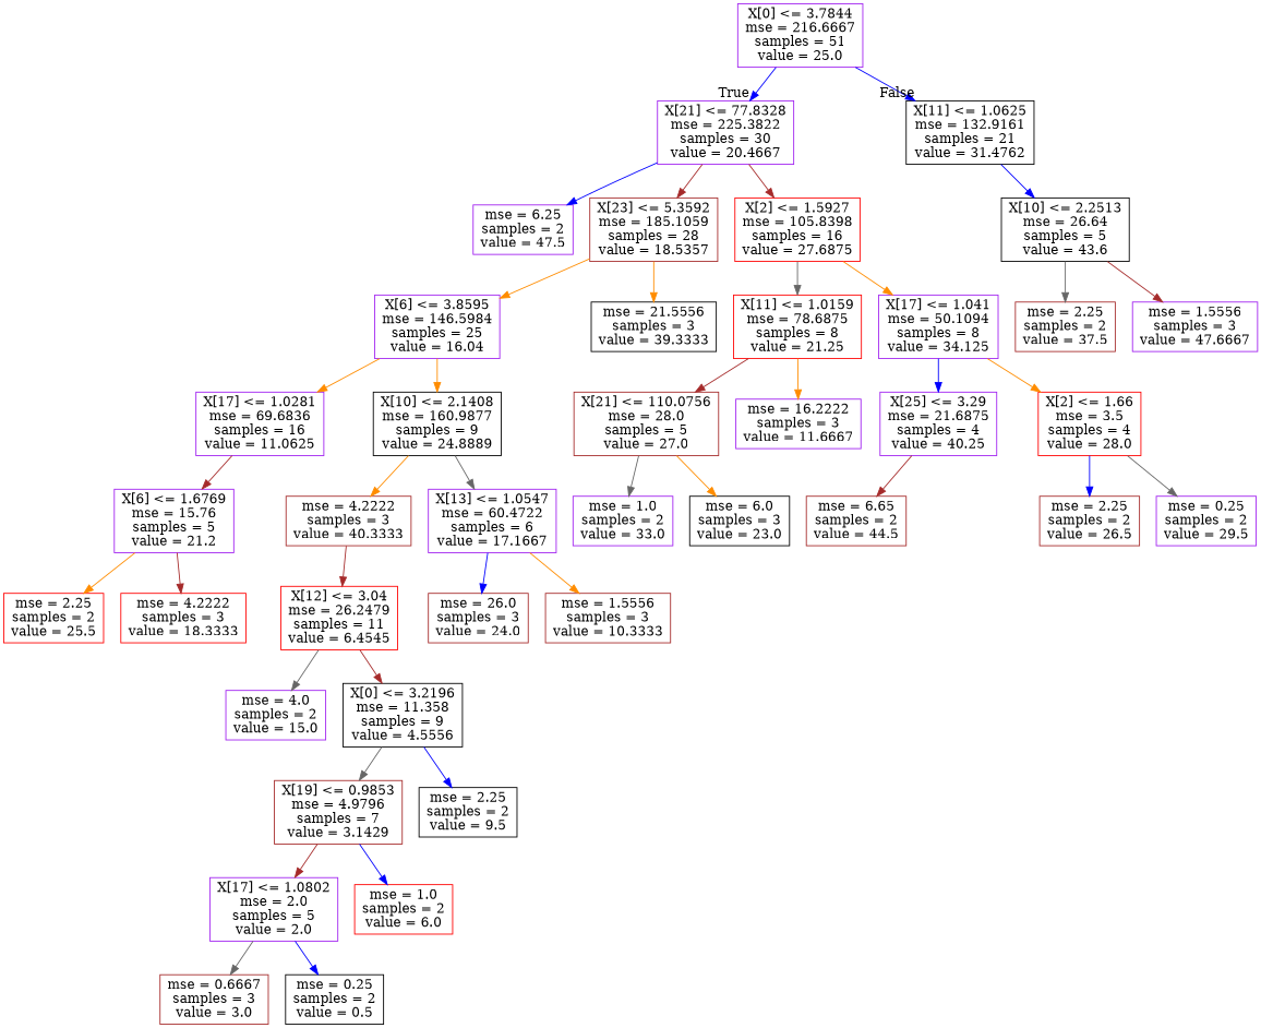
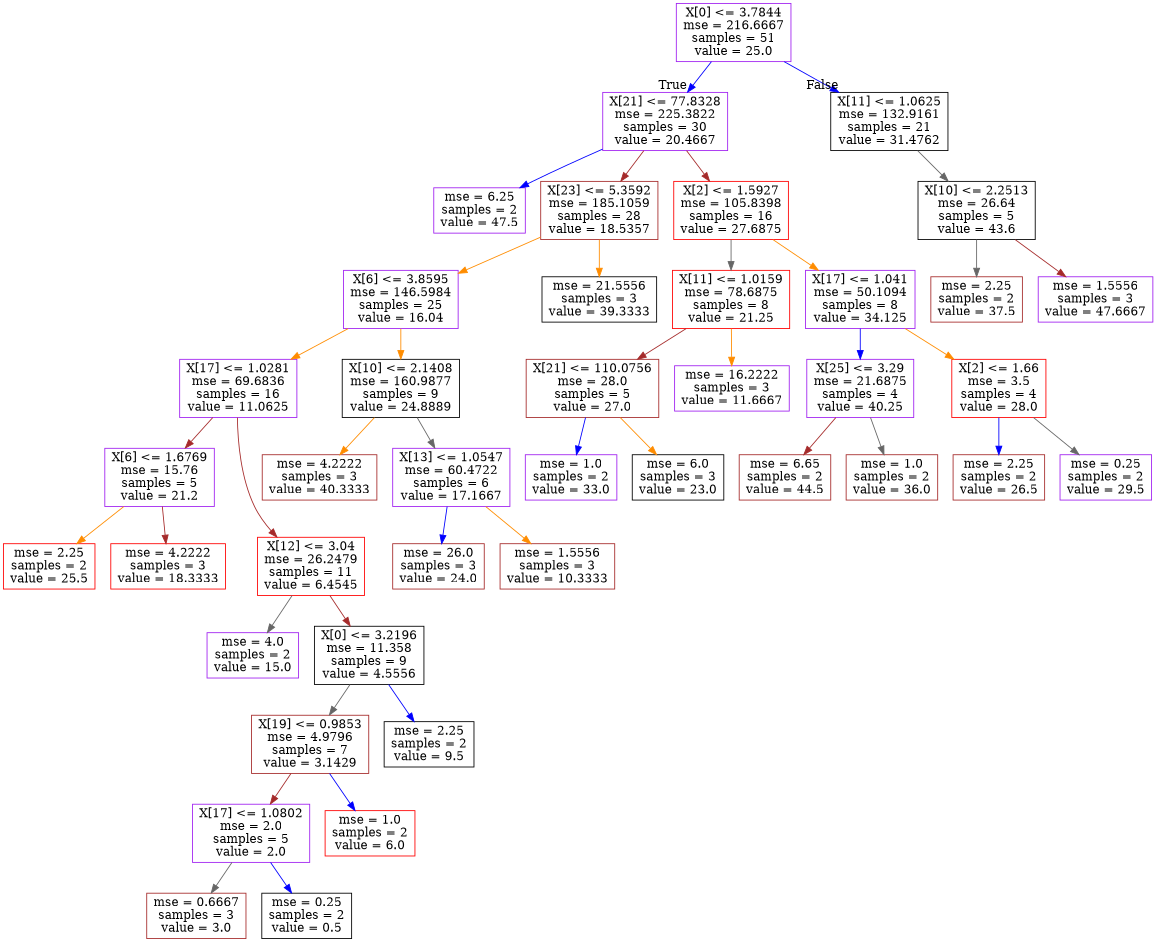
  digraph {
    node [color=purple shape=box]
    edge [color=blue]
    n1 [label="X[0] <= 3.7844\nmse = 216.6667\nsamples = 51\nvalue = 25.0"]
    n2 [label="X[21] <= 77.8328\nmse = 225.3822\nsamples = 30\nvalue = 20.4667"]
    n3 [color=black label="X[11] <= 1.0625\nmse = 132.9161\nsamples = 21\nvalue = 31.4762"]
    n4 [label="mse = 6.25\nsamples = 2\nvalue = 47.5"]
    n5 [color=brown label="X[23] <= 5.3592\nmse = 185.1059\nsamples = 28\nvalue = 18.5357"]
    n6 [color=red label="X[2] <= 1.5927\nmse = 105.8398\nsamples = 16\nvalue = 27.6875"]
    n7 [color=black label="X[10] <= 2.2513\nmse = 26.64\nsamples = 5\nvalue = 43.6"]
    n8 [label="X[6] <= 3.8595\nmse = 146.5984\nsamples = 25\nvalue = 16.04"]
    n9 [color=black label="mse = 21.5556\nsamples = 3\nvalue = 39.3333"]
    n10 [label="X[17] <= 1.0281\nmse = 69.6836\nsamples = 16\nvalue = 11.0625"]
    n11 [color=black label="X[10] <= 2.1408\nmse = 160.9877\nsamples = 9\nvalue = 24.8889"]
    n12 [label="X[6] <= 1.6769\nmse = 15.76\nsamples = 5\nvalue = 21.2"]
    n13 [color=red label="X[12] <= 3.04\nmse = 26.2479\nsamples = 11\nvalue = 6.4545"]
    n14 [color=brown label="mse = 4.2222\nsamples = 3\nvalue = 40.3333"]
    n15 [label="X[13] <= 1.0547\nmse = 60.4722\nsamples = 6\nvalue = 17.1667"]
    n16 [color=red label="mse = 2.25\nsamples = 2\nvalue = 25.5"]
    n17 [color=red label="mse = 4.2222\nsamples = 3\nvalue = 18.3333"]
    n18 [label="mse = 4.0\nsamples = 2\nvalue = 15.0"]
    n19 [color=black label="X[0] <= 3.2196\nmse = 11.358\nsamples = 9\nvalue = 4.5556"]
    n20 [color=brown label="X[19] <= 0.9853\nmse = 4.9796\nsamples = 7\nvalue = 3.1429"]
    n21 [color=black label="mse = 2.25\nsamples = 2\nvalue = 9.5"]
    n22 [label="X[17] <= 1.0802\nmse = 2.0\nsamples = 5\nvalue = 2.0"]
    n23 [color=red label="mse = 1.0\nsamples = 2\nvalue = 6.0"]
    n24 [color=brown label="mse = 0.6667\nsamples = 3\nvalue = 3.0"]
    n25 [color=black label="mse = 0.25\nsamples = 2\nvalue = 0.5"]
    n26 [color=brown label="mse = 26.0\nsamples = 3\nvalue = 24.0"]
    n27 [color=brown label="mse = 1.5556\nsamples = 3\nvalue = 10.3333"]
    n28 [color=red label="X[11] <= 1.0159\nmse = 78.6875\nsamples = 8\nvalue = 21.25"]
    n29 [label="X[17] <= 1.041\nmse = 50.1094\nsamples = 8\nvalue = 34.125"]
    n30 [color=brown label="mse = 2.25\nsamples = 2\nvalue = 37.5"]
    n31 [label="mse = 1.5556\nsamples = 3\nvalue = 47.6667"]
    n32 [color=brown label="X[21] <= 110.0756\nmse = 28.0\nsamples = 5\nvalue = 27.0"]
    n33 [label="mse = 16.2222\nsamples = 3\nvalue = 11.6667"]
    n34 [label="X[25] <= 3.29\nmse = 21.6875\nsamples = 4\nvalue = 40.25"]
    n35 [color=red label="X[2] <= 1.66\nmse = 3.5\nsamples = 4\nvalue = 28.0"]
    n36 [label="mse = 1.0\nsamples = 2\nvalue = 33.0"]
    n37 [color=black label="mse = 6.0\nsamples = 3\nvalue = 23.0"]
    n38 [color=brown label="mse = 6.65\nsamples = 2\nvalue = 44.5"]
+   n39 [color=brown label="mse = 1.0\nsamples = 2\nvalue = 36.0"]
    n40 [color=brown label="mse = 2.25\nsamples = 2\nvalue = 26.5"]
    n41 [label="mse = 0.25\nsamples = 2\nvalue = 29.5"]
    n1 -> n2 [headlabel=True labelangle=45 labeldistance=2.5]
    n1 -> n3 [headlabel=False labelangle=-45 labeldistance=2.5]
    n2 -> n4
    n2 -> n5 [color=brown]
    n2 -> n6 [color=brown]
-   n3 -> n7
+   n3 -> n7 [color=gray40]
    n5 -> n8 [color=darkorange]
    n5 -> n9 [color=darkorange]
    n6 -> n28 [color=gray40]
    n6 -> n29 [color=darkorange]
    n7 -> n30 [color=gray40]
    n7 -> n31 [color=brown]
    n8 -> n10 [color=darkorange]
    n8 -> n11 [color=darkorange]
    n10 -> n12 [color=brown]
-   n14 -> n13 [color=brown]
+   n10 -> n13 [color=brown]
    n11 -> n14 [color=darkorange]
    n11 -> n15 [color=gray40]
    n12 -> n16 [color=darkorange]
    n12 -> n17 [color=brown]
    n13 -> n18 [color=gray40]
    n13 -> n19 [color=brown]
    n15 -> n26
    n15 -> n27 [color=darkorange]
    n19 -> n20 [color=gray40]
    n19 -> n21
    n20 -> n22 [color=brown]
    n20 -> n23
    n22 -> n24 [color=gray40]
    n22 -> n25
    n28 -> n32 [color=brown]
    n28 -> n33 [color=darkorange]
    n29 -> n34
    n29 -> n35 [color=darkorange]
-   n32 -> n36 [color=gray40]
+   n32 -> n36
    n32 -> n37 [color=darkorange]
    n34 -> n38 [color=brown]
+   n34 -> n39 [color=gray40]
    n35 -> n40
    n35 -> n41 [color=gray40]
  }
